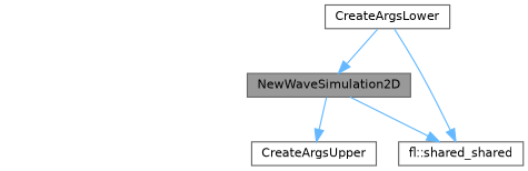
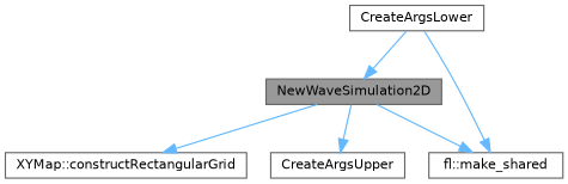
  digraph {
    rankdir=TB
    node [color=grey40 fillcolor=white fontname=Helvetica fontsize=10 shape=box style=filled]
    edge [color=steelblue1 fontname=Helvetica fontsize=10 labelfontname=Helvetica labelfontsize=10 style=solid]
    n1 [color=gray40 fillcolor=grey60 fontcolor=black height=0.2 label=NewWaveSimulation2D width=0.4]
-   n3 [height=0.2 label="fl::shared_shared" width=0.4]
+   n2 [height=0.2 label="XYMap::constructRectangularGrid" width=0.4]
+   n3 [height=0.2 label="fl::make_shared" width=0.4]
    n4 [height=0.2 label=CreateArgsUpper width=0.4]
    n5 [height=0.2 label=CreateArgsLower width=0.4]
+   n1 -> n2
    n1 -> n3
    n1 -> n4
    n5 -> n1
    n5 -> n3
  }
